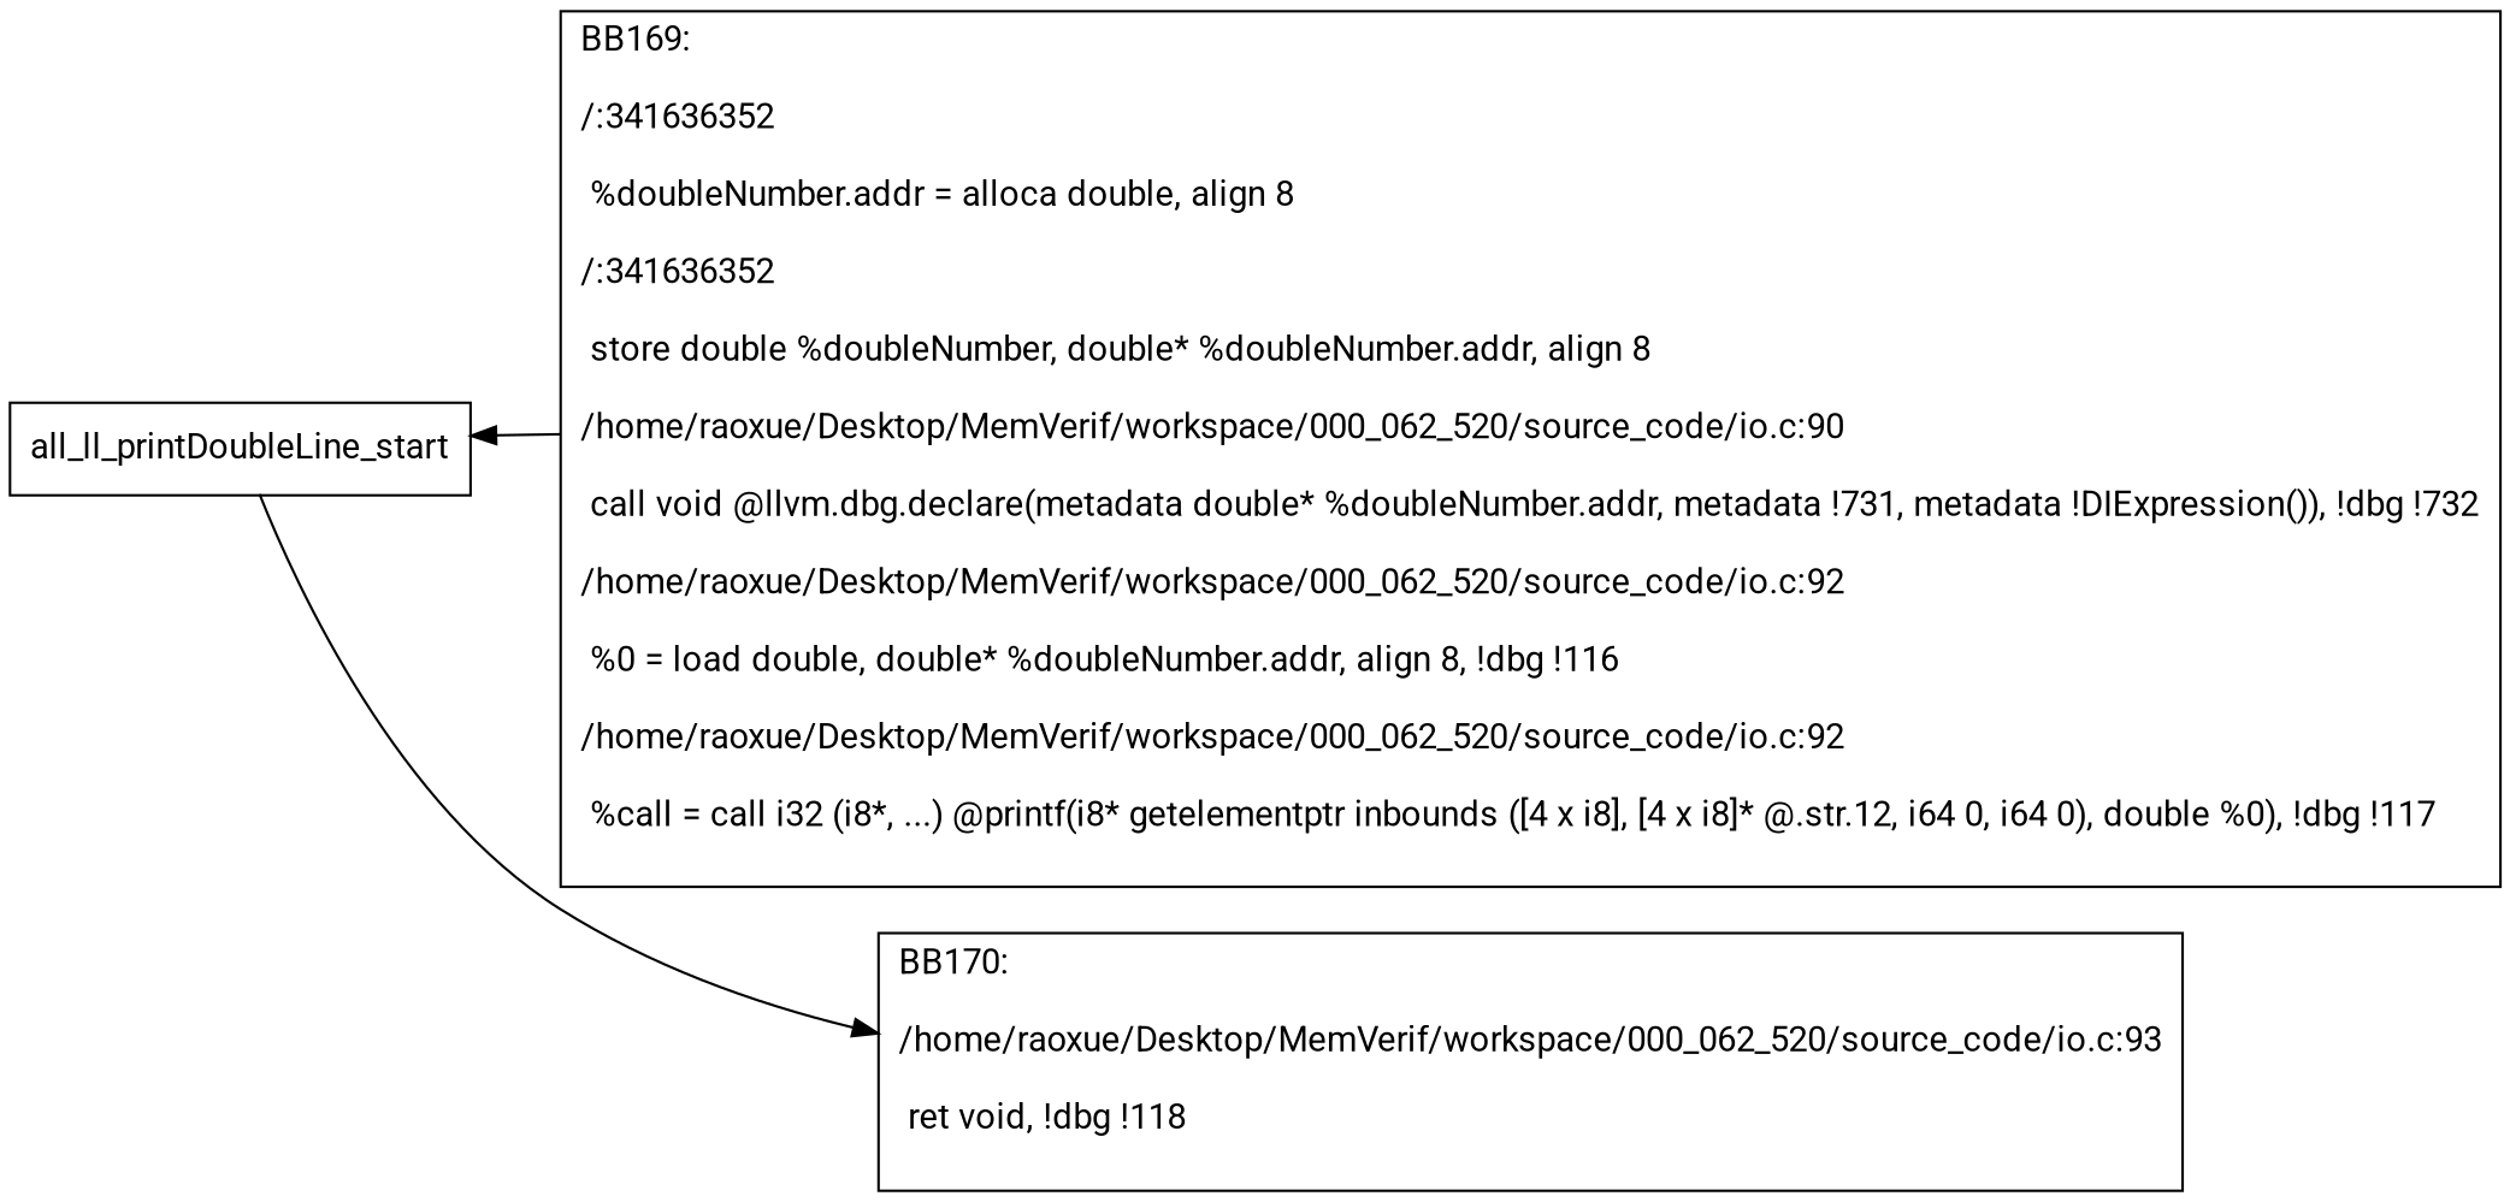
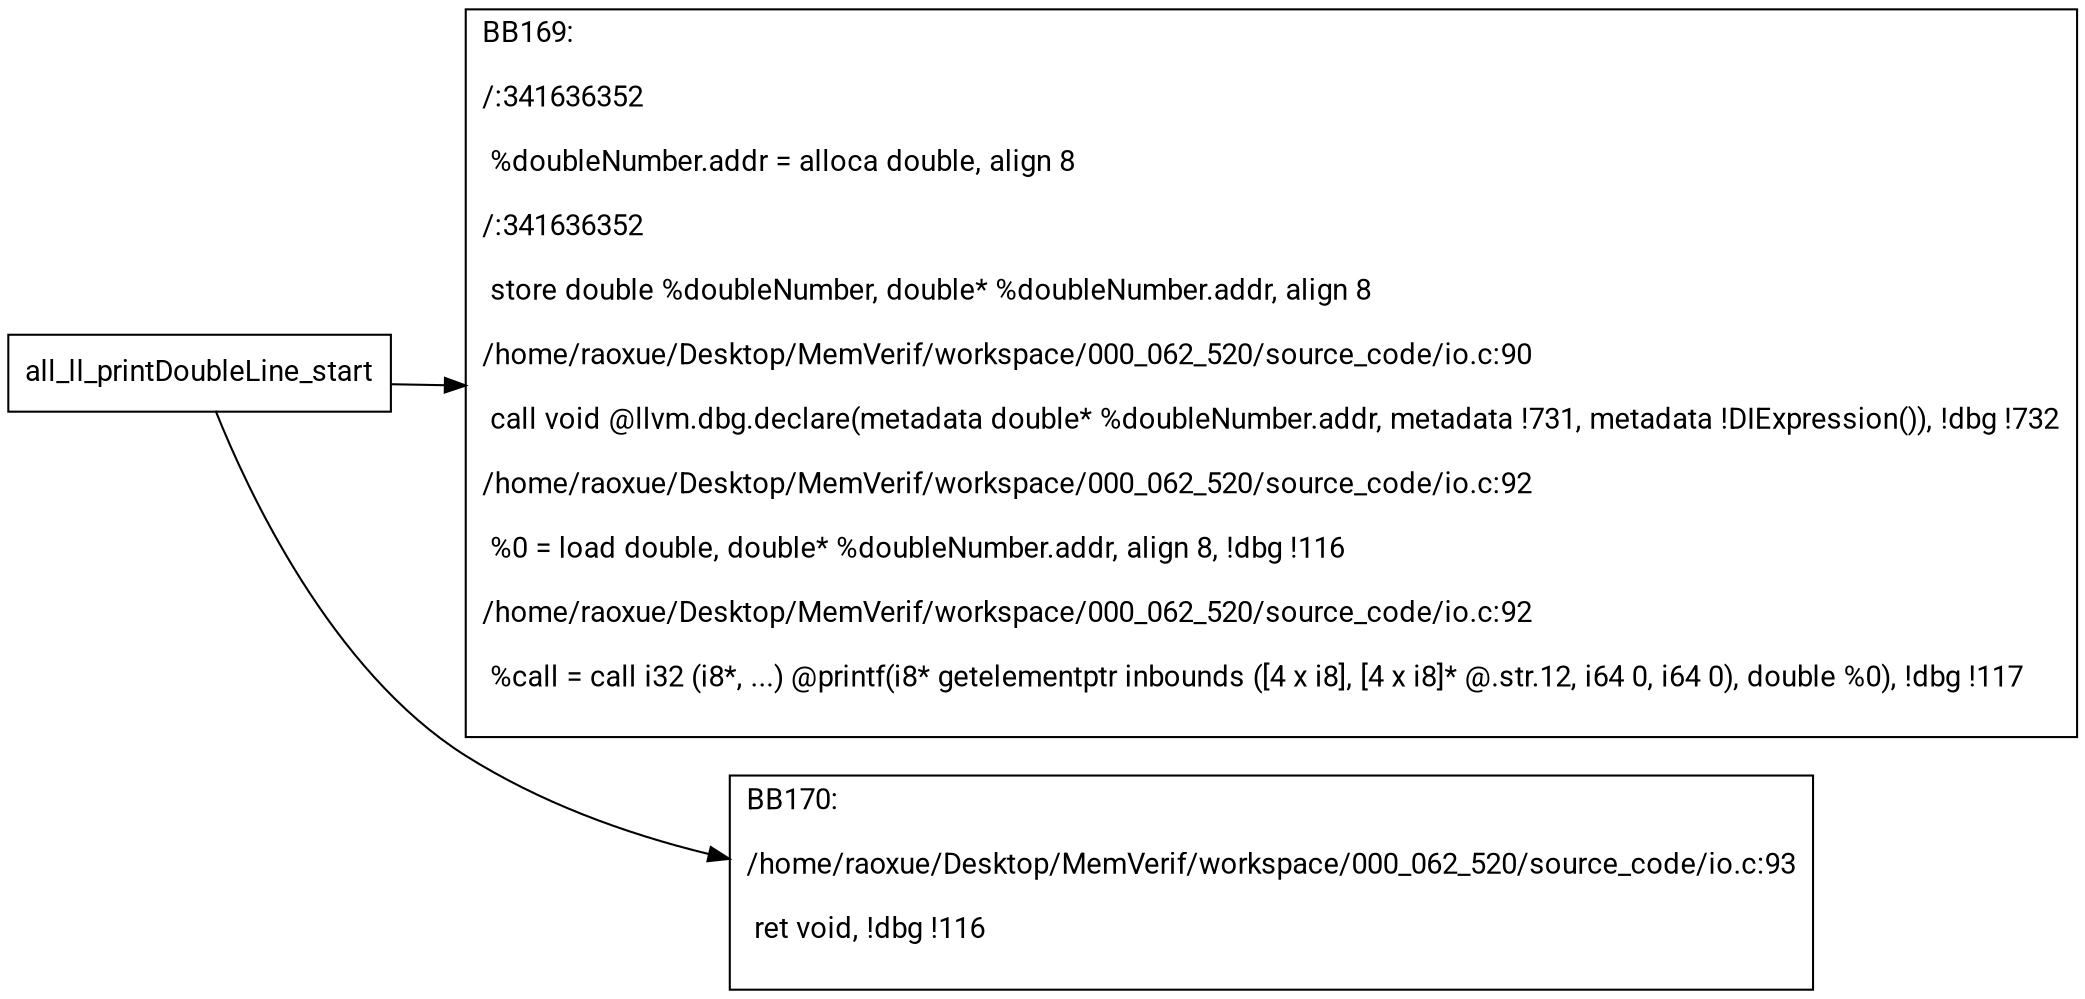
  digraph {
    fontname=Roboto
    rankdir=LR
    node [fontname=Roboto shape=record]
    edge [fontname=Roboto]
    n1 [label="{all_ll_printDoubleLine_start}"]
    n2 [label="{BB169:\l\l/:341636352\l\n  %doubleNumber.addr = alloca double, align 8\l\n/:341636352\l\n  store double %doubleNumber, double* %doubleNumber.addr, align 8\l\n/home/raoxue/Desktop/MemVerif/workspace/000_062_520/source_code/io.c:90\l\n  call void @llvm.dbg.declare(metadata double* %doubleNumber.addr, metadata !731, metadata !DIExpression()), !dbg !732\l\n/home/raoxue/Desktop/MemVerif/workspace/000_062_520/source_code/io.c:92\l\n  %0 = load double, double* %doubleNumber.addr, align 8, !dbg !116\l\n/home/raoxue/Desktop/MemVerif/workspace/000_062_520/source_code/io.c:92\l\n  %call = call i32 (i8*, ...) @printf(i8* getelementptr inbounds ([4 x i8], [4 x i8]* @.str.12, i64 0, i64 0), double %0), !dbg !117\l\n}"]
-   n3 [label="{BB170:\l\l/home/raoxue/Desktop/MemVerif/workspace/000_062_520/source_code/io.c:93\l\n  ret void, !dbg !118\l\n}"]
-   n2 -> n1
+   n3 [label="{BB170:\l\l/home/raoxue/Desktop/MemVerif/workspace/000_062_520/source_code/io.c:93\l\n  ret void, !dbg !116\l\n}"]
+   n1 -> n2
    n1 -> n3
  }
